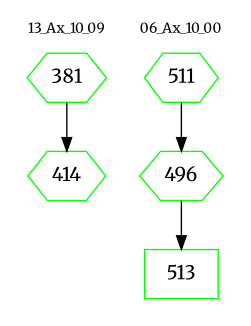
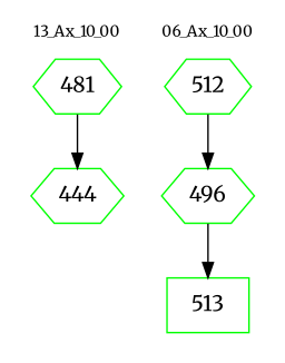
  digraph {
    fontname=Merriweather
    node [color=green fontname=Merriweather shape=hexagon]
    edge [color=black fontname=Merriweather]
-   n1 [label=381]
-   n2 [label=414]
-   n3 [label=511]
+   n1 [label=481]
+   n2 [label=444]
+   n3 [label=512]
    n4 [label=496]
    n5 [label=513 shape=box]
    subgraph cluster_1 {
      color=white
      fontsize=10
-     label="13_Ax_10_09"
+     label="13_Ax_10_00"
      n1
      n2
    }
    subgraph cluster_2 {
      color=white
      fontsize=10
      label="06_Ax_10_00"
      n3
      n4
      n5
    }
    n1 -> n2
    n3 -> n4
    n4 -> n5
  }
